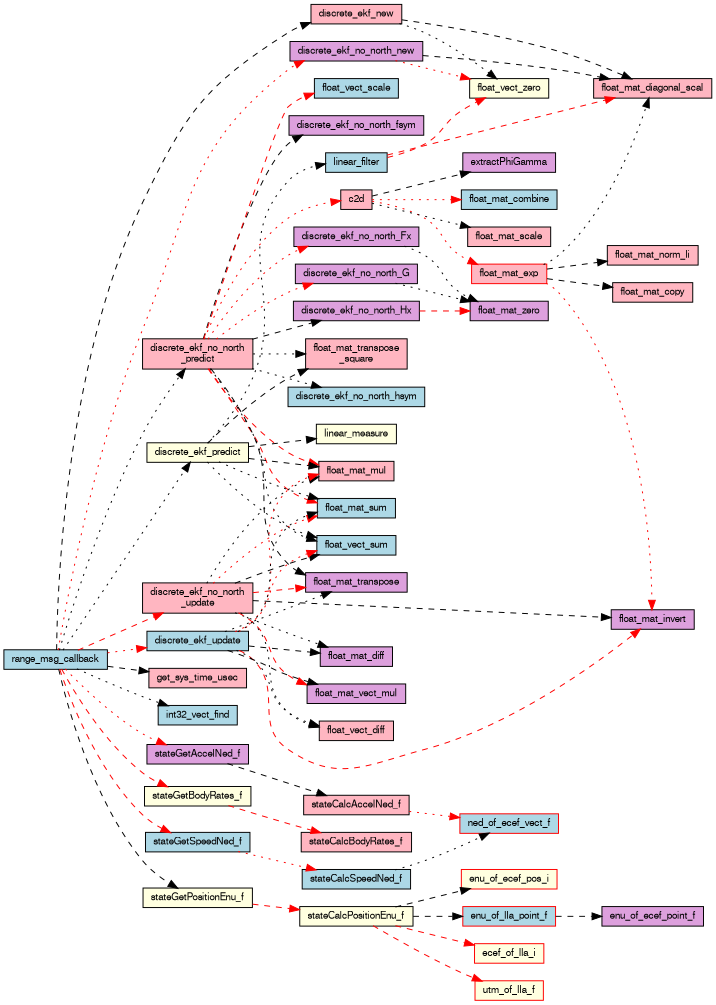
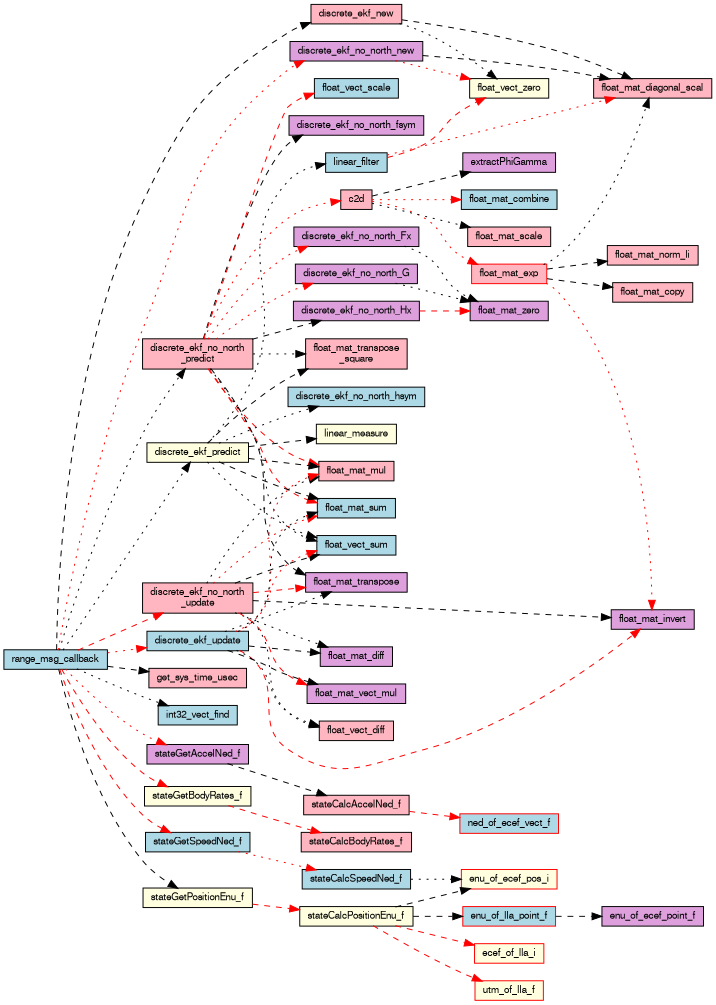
  digraph {
    rankdir=LR
    node [color=black fillcolor=lightpink fontname=FreeSans fontsize=10 shape=record style=filled]
    edge [color=black fontname=FreeSans fontsize=10 labelfontname=FreeSans labelfontsize=10 style=dashed]
    n1 [fillcolor=lightblue fontcolor=black height=0.2 label=range_msg_callback width=0.4]
    n2 [height=0.2 label=discrete_ekf_new width=0.4]
    n3 [fillcolor=plum height=0.2 label=discrete_ekf_no_north_new width=0.4]
    n4 [height=0.2 label="discrete_ekf_no_north\l_predict" width=0.4]
    n5 [height=0.2 label="discrete_ekf_no_north\l_update" width=0.4]
    n6 [fillcolor=lightyellow height=0.2 label=discrete_ekf_predict width=0.4]
    n7 [fillcolor=lightblue height=0.2 label=discrete_ekf_update width=0.4]
    n8 [height=0.2 label=get_sys_time_usec width=0.4]
    n9 [fillcolor=lightblue height=0.2 label=int32_vect_find width=0.4]
    n10 [fillcolor=plum height=0.2 label=stateGetAccelNed_f width=0.4]
    n11 [fillcolor=lightyellow height=0.2 label=stateGetBodyRates_f width=0.4]
    n12 [fillcolor=lightyellow height=0.2 label=stateGetPositionEnu_f width=0.4]
    n13 [fillcolor=lightblue height=0.2 label=stateGetSpeedNed_f width=0.4]
    n14 [height=0.2 label=float_mat_diagonal_scal width=0.4]
    n15 [fillcolor=lightyellow height=0.2 label=float_vect_zero width=0.4]
    n16 [height=0.2 label=c2d width=0.4]
    n17 [fillcolor=plum height=0.2 label=discrete_ekf_no_north_fsym width=0.4]
    n18 [fillcolor=plum height=0.2 label=discrete_ekf_no_north_Fx width=0.4]
    n19 [fillcolor=plum height=0.2 label=discrete_ekf_no_north_G width=0.4]
    n20 [fillcolor=lightblue height=0.2 label=discrete_ekf_no_north_hsym width=0.4]
    n21 [fillcolor=plum height=0.2 label=discrete_ekf_no_north_Hx width=0.4]
    n22 [height=0.2 label=float_mat_mul width=0.4]
    n23 [fillcolor=lightblue height=0.2 label=float_mat_sum width=0.4]
    n24 [fillcolor=plum height=0.2 label=float_mat_transpose width=0.4]
    n25 [height=0.2 label="float_mat_transpose\l_square" width=0.4]
    n26 [fillcolor=lightblue height=0.2 label=float_vect_scale width=0.4]
    n27 [fillcolor=lightblue height=0.2 label=float_vect_sum width=0.4]
    n28 [fillcolor=plum height=0.2 label=float_mat_invert width=0.4]
    n29 [fillcolor=plum height=0.2 label=float_mat_diff width=0.4]
    n30 [fillcolor=plum height=0.2 label=float_mat_vect_mul width=0.4]
    n31 [height=0.2 label=float_vect_diff width=0.4]
    n32 [fillcolor=lightblue height=0.2 label=linear_filter width=0.4]
    n33 [fillcolor=lightyellow height=0.2 label=linear_measure width=0.4]
    n34 [height=0.2 label=stateCalcAccelNed_f width=0.4]
    n35 [height=0.2 label=stateCalcBodyRates_f width=0.4]
    n36 [fillcolor=lightyellow height=0.2 label=stateCalcPositionEnu_f width=0.4]
    n37 [fillcolor=lightblue height=0.2 label=stateCalcSpeedNed_f width=0.4]
    n38 [fillcolor=plum height=0.2 label=extractPhiGamma width=0.4]
    n39 [fillcolor=lightblue height=0.2 label=float_mat_combine width=0.4]
    n40 [color=red height=0.2 label=float_mat_exp width=0.4]
    n41 [height=0.2 label=float_mat_scale width=0.4]
    n42 [fillcolor=plum height=0.2 label=float_mat_zero width=0.4]
    n43 [height=0.2 label=float_mat_copy width=0.4]
    n44 [height=0.2 label=float_mat_norm_li width=0.4]
    n45 [color=red fillcolor=lightblue height=0.2 label=ned_of_ecef_vect_f width=0.4]
    n46 [color=red fillcolor=lightyellow height=0.2 label=enu_of_ecef_pos_i width=0.4]
    n47 [color=red fillcolor=lightblue height=0.2 label=enu_of_lla_point_f width=0.4]
    n48 [color=red fillcolor=lightyellow height=0.2 label=ecef_of_lla_i width=0.4]
    n49 [color=red fillcolor=lightyellow height=0.2 label=utm_of_lla_f width=0.4]
    n50 [fillcolor=plum height=0.2 label=enu_of_ecef_point_f width=0.4]
    n1 -> n2
    n1 -> n3 [color=red style=dotted]
    n1 -> n4 [style=dotted]
    n1 -> n5 [color=red]
    n1 -> n6 [style=dotted]
    n1 -> n7 [color=red style=dotted]
    n1 -> n8
    n1 -> n9 [style=dotted]
    n1 -> n10 [color=red style=dotted]
    n1 -> n11 [color=red]
    n1 -> n12
    n1 -> n13 [color=red]
    n2 -> n14
    n2 -> n15 [style=dotted]
    n3 -> n14
    n3 -> n15 [color=red style=dotted]
    n4 -> n16 [color=red style=dotted]
    n4 -> n17
    n4 -> n18 [color=red style=dotted]
    n4 -> n19 [color=red style=dotted]
-   n4 -> n20 [style=dotted]
+   n6 -> n20 [style=dotted]
    n4 -> n21
    n4 -> n22 [color=red]
    n4 -> n23 [color=red]
    n4 -> n24
    n4 -> n25 [style=dotted]
    n4 -> n26 [color=red]
    n4 -> n27 [style=dotted]
    n5 -> n22 [style=dotted]
    n5 -> n23 [color=red style=dotted]
    n5 -> n24 [color=red]
    n5 -> n27
    n5 -> n28
    n5 -> n29 [style=dotted]
    n5 -> n30 [color=red]
    n5 -> n31 [style=dotted]
    n6 -> n22
-   n6 -> n23 [style=dotted]
+   n6 -> n23
    n6 -> n25
    n6 -> n27 [style=dotted]
    n6 -> n32 [style=dotted]
    n6 -> n33
    n7 -> n22 [color=red style=dotted]
    n7 -> n23 [style=dotted]
    n7 -> n24 [style=dotted]
    n7 -> n27 [color=red style=dotted]
    n7 -> n28 [color=red]
    n7 -> n29
    n7 -> n30
    n7 -> n31 [style=dotted]
    n10 -> n34
    n11 -> n35 [color=red]
    n12 -> n36 [color=red]
    n13 -> n37 [color=red style=dotted]
    n16 -> n38
    n16 -> n39 [color=red style=dotted]
    n16 -> n40 [color=red style=dotted]
    n16 -> n41 [style=dotted]
    n18 -> n42 [style=dotted]
    n19 -> n42 [style=dotted]
    n21 -> n42 [color=red]
-   n32 -> n14 [color=red]
+   n32 -> n14 [color=red style=dotted]
    n32 -> n15 [color=red]
-   n34 -> n45 [color=red style=dotted]
+   n34 -> n45 [color=red]
    n36 -> n46
    n36 -> n47
    n36 -> n48 [color=red]
    n36 -> n49 [color=red]
-   n37 -> n45 [style=dotted]
+   n37 -> n46 [style=dotted]
    n40 -> n14 [style=dotted]
    n40 -> n28 [color=red style=dotted]
    n40 -> n43
    n40 -> n44
    n47 -> n50
  }
